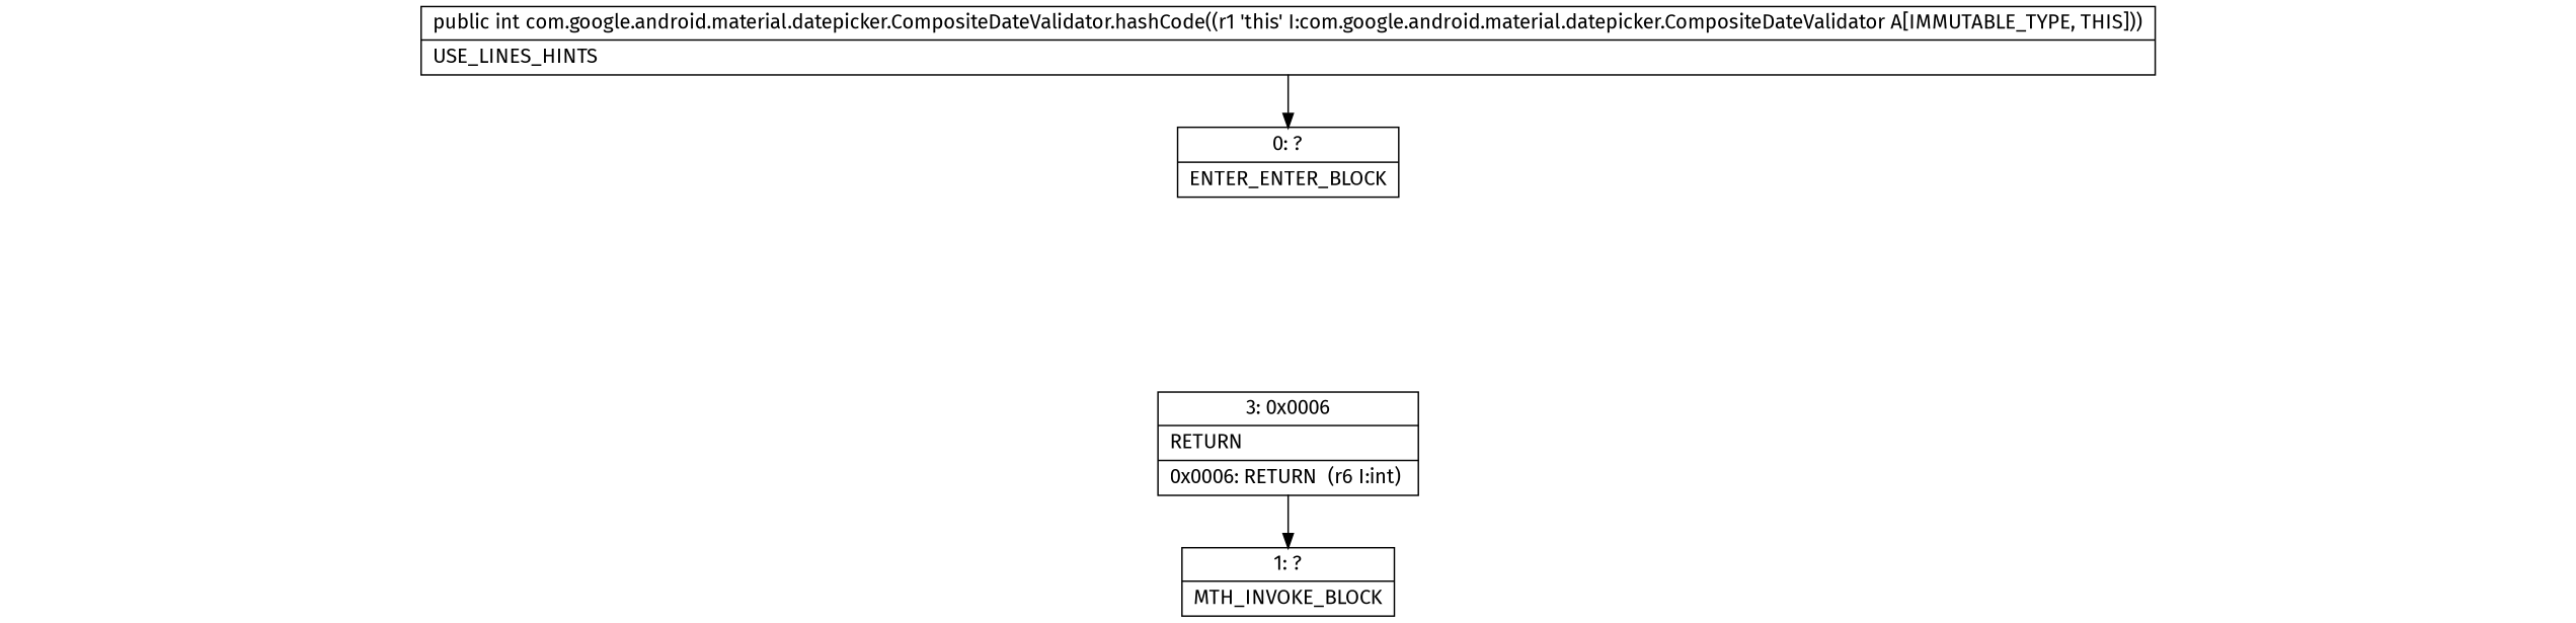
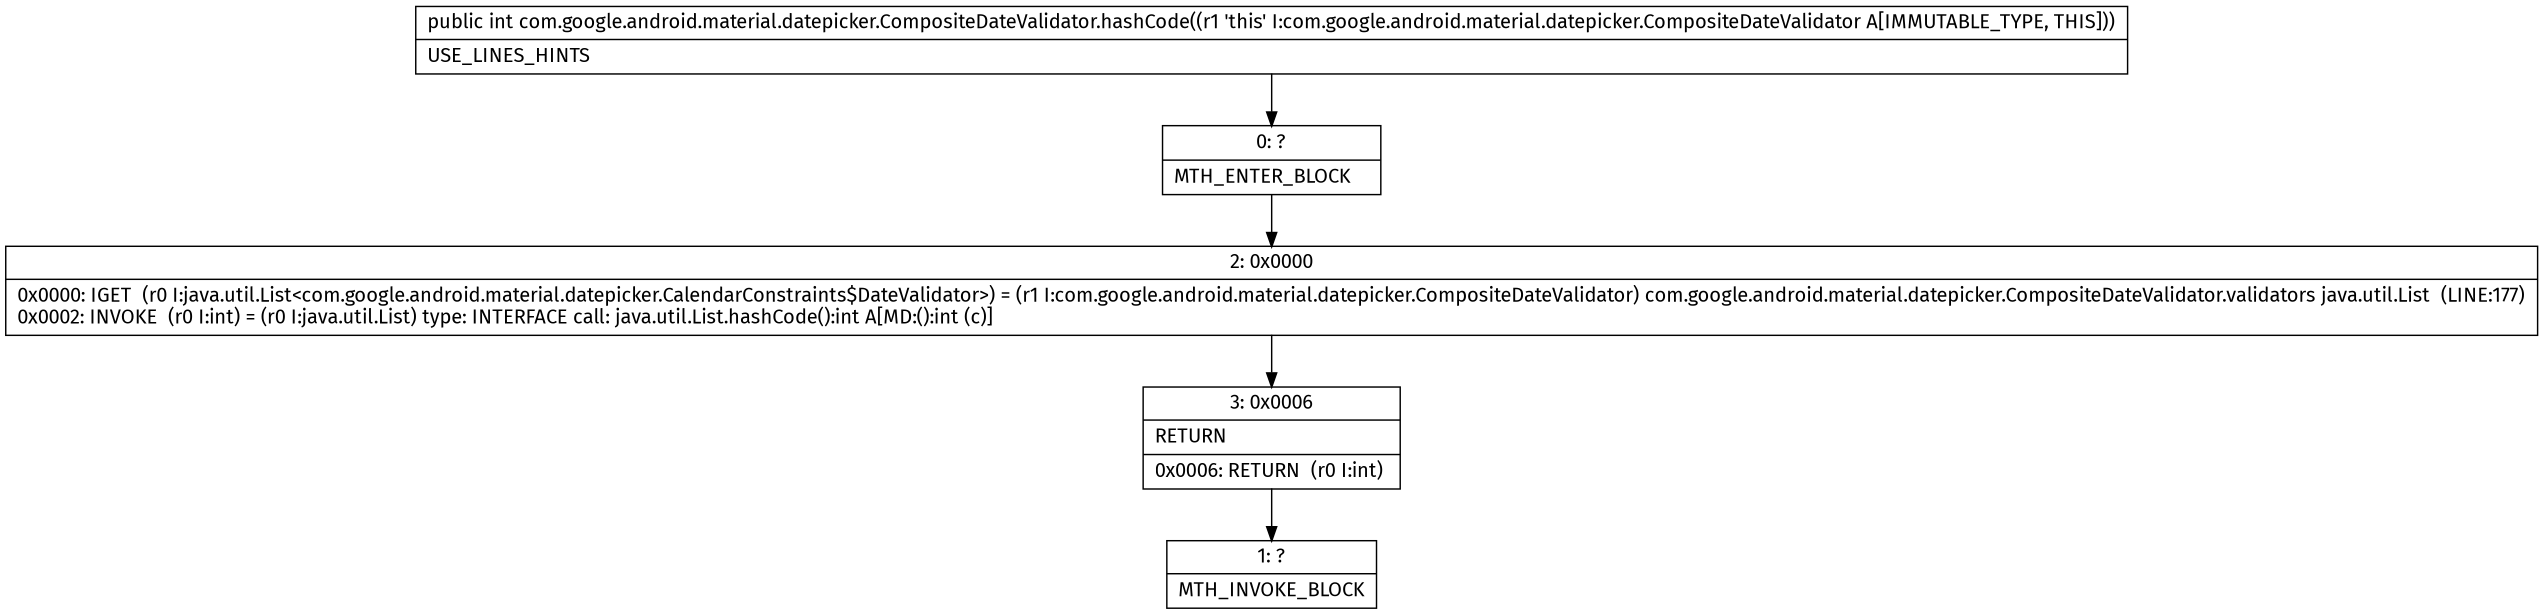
  digraph {
    fontname="Fira Sans"
    node [fontname="Fira Sans" shape=record]
    edge [fontname="Fira Sans"]
-   n1 [label="{0\:\ ?|ENTER_ENTER_BLOCK\l}"]
-   n3 [label="{3\:\ 0x0006|RETURN\l|0x0006: RETURN  (r6 I:int) \l}"]
+   n1 [label="{0\:\ ?|MTH_ENTER_BLOCK\l}"]
+   n2 [label="{2\:\ 0x0000|0x0000: IGET  (r0 I:java.util.List\<com.google.android.material.datepicker.CalendarConstraints$DateValidator\>) = (r1 I:com.google.android.material.datepicker.CompositeDateValidator) com.google.android.material.datepicker.CompositeDateValidator.validators java.util.List  (LINE:177)\l0x0002: INVOKE  (r0 I:int) = (r0 I:java.util.List) type: INTERFACE call: java.util.List.hashCode():int A[MD:():int (c)]\l}"]
+   n3 [label="{3\:\ 0x0006|RETURN\l|0x0006: RETURN  (r0 I:int) \l}"]
    n4 [label="{1\:\ ?|MTH_INVOKE_BLOCK\l}"]
    n5 [label="{public int com.google.android.material.datepicker.CompositeDateValidator.hashCode((r1 'this' I:com.google.android.material.datepicker.CompositeDateValidator A[IMMUTABLE_TYPE, THIS]))  | USE_LINES_HINTS\l}"]
+   n1 -> n2
+   n2 -> n3
    n3 -> n4
    n5 -> n1
  }
